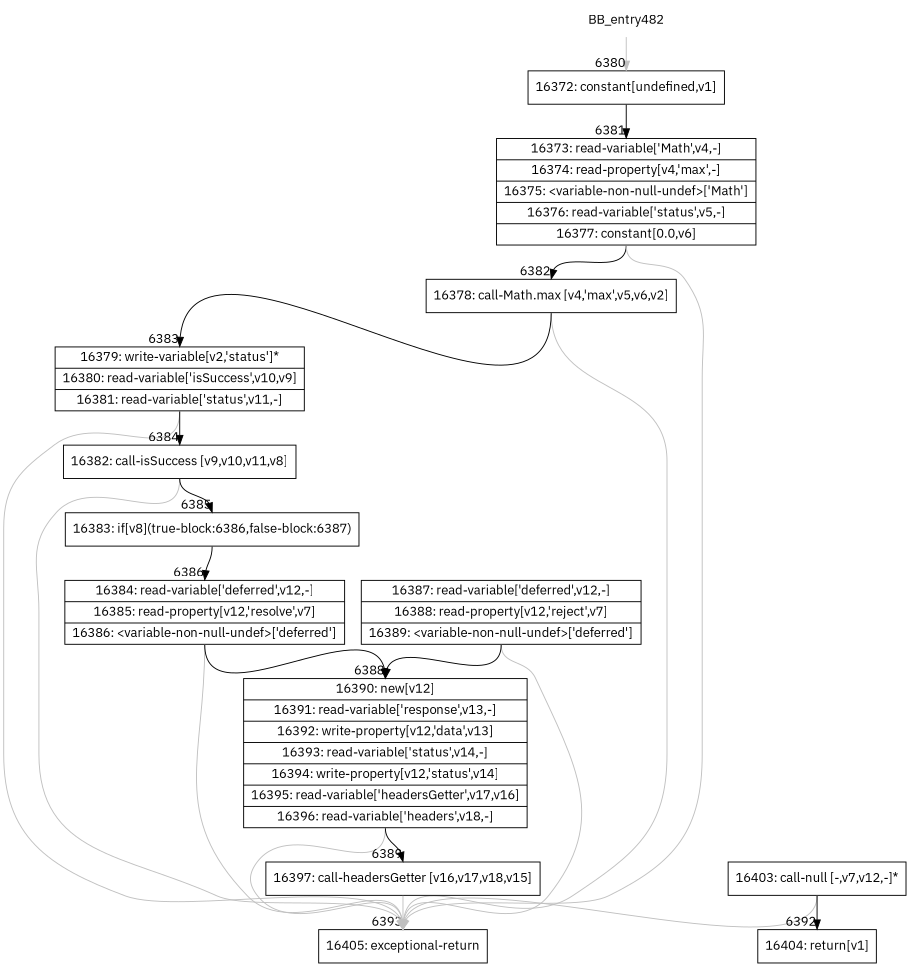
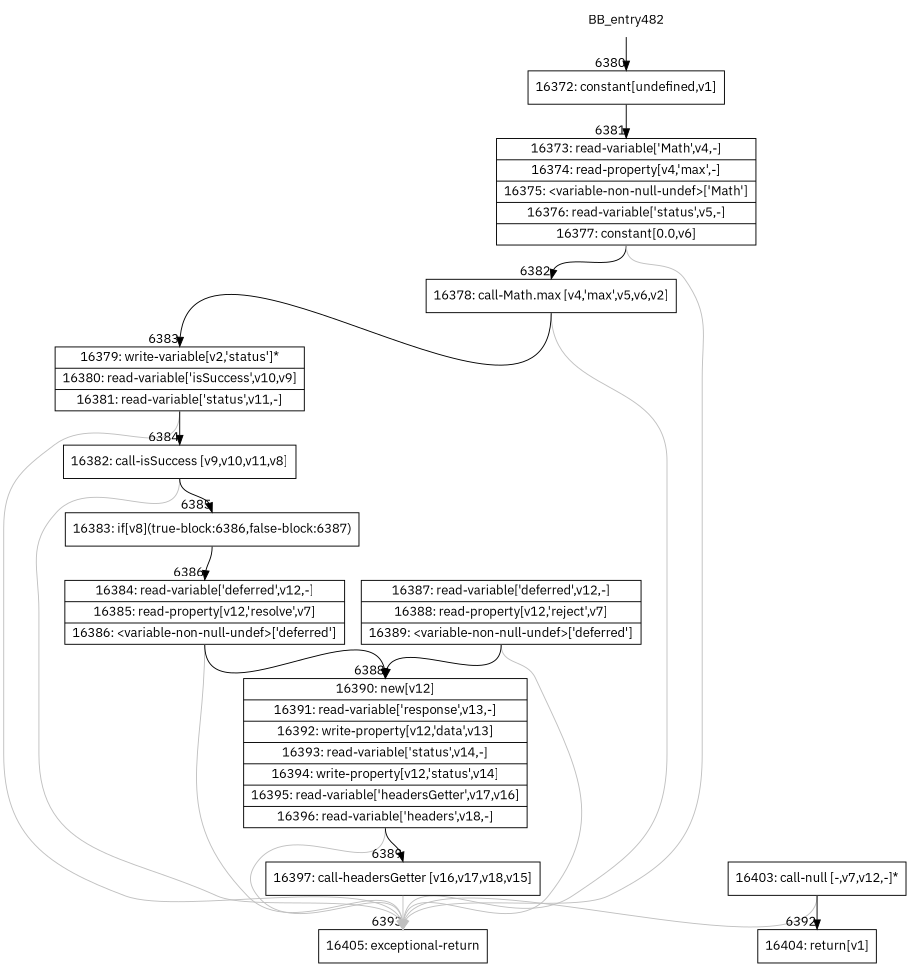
  digraph {
    fontname="IBM Plex Sans"
    rankdir=TD
    node [fontname="IBM Plex Sans" shape=record]
    edge [fontname="IBM Plex Sans" headport=n tailport=s]
    BB_entry482 [shape=none]
    n2 [label="{16372: constant[undefined,v1]}"]
    n3 [label="{16373: read-variable['Math',v4,-]|16374: read-property[v4,'max',-]|16375: \<variable-non-null-undef\>['Math']|16376: read-variable['status',v5,-]|16377: constant[0.0,v6]}"]
    n4 [label="{16378: call-Math.max [v4,'max',v5,v6,v2]}"]
    n5 [label="{16405: exceptional-return}"]
    n6 [label="{16379: write-variable[v2,'status']*|16380: read-variable['isSuccess',v10,v9]|16381: read-variable['status',v11,-]}"]
    n7 [label="{16382: call-isSuccess [v9,v10,v11,v8]}"]
    n8 [label="{16383: if[v8](true-block:6386,false-block:6387)}"]
    n9 [label="{16384: read-variable['deferred',v12,-]|16385: read-property[v12,'resolve',v7]|16386: \<variable-non-null-undef\>['deferred']}"]
    n10 [label="{16390: new[v12]|16391: read-variable['response',v13,-]|16392: write-property[v12,'data',v13]|16393: read-variable['status',v14,-]|16394: write-property[v12,'status',v14]|16395: read-variable['headersGetter',v17,v16]|16396: read-variable['headers',v18,-]}"]
    n11 [label="{16387: read-variable['deferred',v12,-]|16388: read-property[v12,'reject',v7]|16389: \<variable-non-null-undef\>['deferred']}"]
    n12 [label="{16397: call-headersGetter [v16,v17,v18,v15]}"]
    n13 [label="{16403: call-null [-,v7,v12,-]*}"]
    n14 [label="{16404: return[v1]}"]
-   BB_entry482 -> n2 [headlabel="    6380" color=gray]
+   BB_entry482 -> n2 [headlabel="    6380"]
    n2 -> n3 [headlabel="      6381"]
    n3 -> n4 [headlabel="      6382"]
    n3 -> n5 [color=gray headlabel="      6393"]
    n4 -> n5 [color=gray]
    n4 -> n6 [headlabel="      6383"]
    n6 -> n5 [color=gray]
    n6 -> n7 [headlabel="      6384"]
    n7 -> n5 [color=gray]
    n7 -> n8 [headlabel="      6385"]
    n8 -> n9 [headlabel="      6386"]
    n9 -> n5 [color=gray]
    n9 -> n10 [headlabel="      6388"]
    n10 -> n5 [color=gray]
    n10 -> n12 [headlabel="      6389"]
    n11 -> n5 [color=gray]
    n11 -> n10
    n12 -> n5 [color=gray]
    n13 -> n5 [color=gray]
    n13 -> n14 [headlabel="      6392"]
  }
